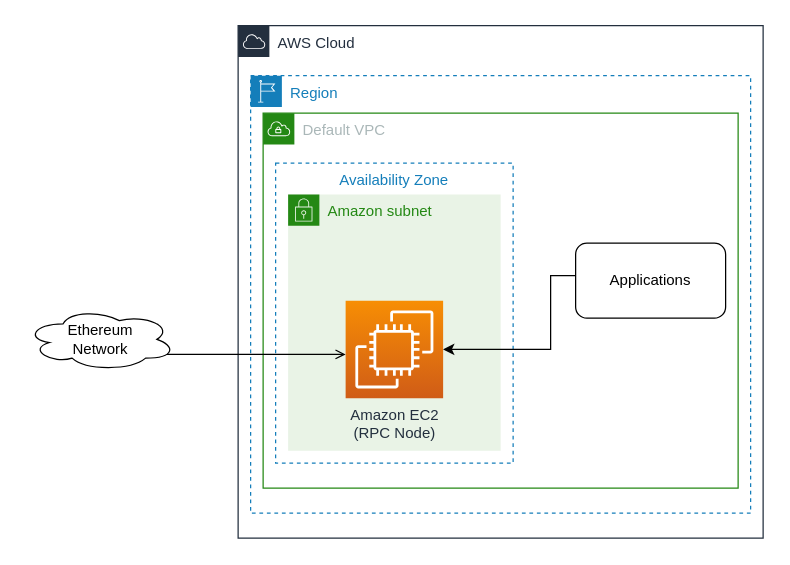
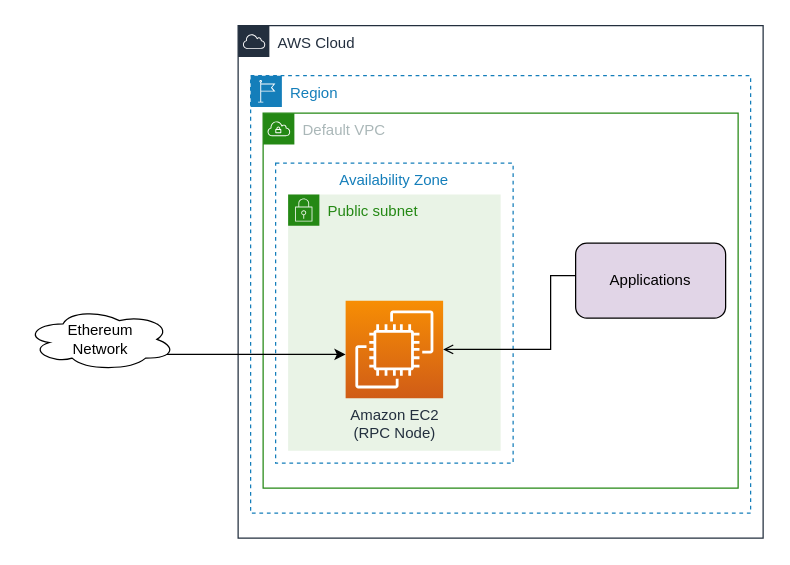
  <mxCell id="0" />
  <mxCell id="1" parent="0" />
  <mxCell id="2" value="AWS Cloud" style="points=[[0,0],[0.25,0],[0.5,0],[0.75,0],[1,0],[1,0.25],[1,0.5],[1,0.75],[1,1],[0.75,1],[0.5,1],[0.25,1],[0,1],[0,0.75],[0,0.5],[0,0.25]];outlineConnect=0;gradientColor=none;html=1;whiteSpace=wrap;fontSize=12;fontStyle=0;container=1;pointerEvents=0;collapsible=0;recursiveResize=0;shape=mxgraph.aws4.group;grIcon=mxgraph.aws4.group_aws_cloud;strokeColor=#232F3E;fillColor=none;verticalAlign=top;align=left;spacingLeft=30;fontColor=#232F3E;dashed=0;" parent="1" vertex="1"><mxGeometry x="190" y="20" width="420" height="410" as="geometry" /></mxCell>
  <mxCell id="3" value="Region" style="points=[[0,0],[0.25,0],[0.5,0],[0.75,0],[1,0],[1,0.25],[1,0.5],[1,0.75],[1,1],[0.75,1],[0.5,1],[0.25,1],[0,1],[0,0.75],[0,0.5],[0,0.25]];outlineConnect=0;gradientColor=none;html=1;whiteSpace=wrap;fontSize=12;fontStyle=0;container=1;pointerEvents=0;collapsible=0;recursiveResize=0;shape=mxgraph.aws4.group;grIcon=mxgraph.aws4.group_region;strokeColor=#147EBA;fillColor=none;verticalAlign=top;align=left;spacingLeft=30;fontColor=#147EBA;dashed=1;" parent="2" vertex="1"><mxGeometry x="10" y="40" width="400" height="350" as="geometry" /></mxCell>
  <mxCell id="4" value="Default VPC" style="points=[[0,0],[0.25,0],[0.5,0],[0.75,0],[1,0],[1,0.25],[1,0.5],[1,0.75],[1,1],[0.75,1],[0.5,1],[0.25,1],[0,1],[0,0.75],[0,0.5],[0,0.25]];outlineConnect=0;gradientColor=none;html=1;whiteSpace=wrap;fontSize=12;fontStyle=0;container=1;pointerEvents=0;collapsible=0;recursiveResize=0;shape=mxgraph.aws4.group;grIcon=mxgraph.aws4.group_vpc;strokeColor=#248814;fillColor=none;verticalAlign=top;align=left;spacingLeft=30;fontColor=#AAB7B8;dashed=0;" parent="3" vertex="1"><mxGeometry x="10" y="30" width="380" height="300" as="geometry" /></mxCell>
  <mxCell id="5" value="Availability Zone" style="fillColor=none;strokeColor=#147EBA;dashed=1;verticalAlign=top;fontStyle=0;fontColor=#147EBA;" parent="4" vertex="1"><mxGeometry x="10" y="40" width="190" height="240" as="geometry" /></mxCell>
- <mxCell id="6" value="Amazon subnet" style="points=[[0,0],[0.25,0],[0.5,0],[0.75,0],[1,0],[1,0.25],[1,0.5],[1,0.75],[1,1],[0.75,1],[0.5,1],[0.25,1],[0,1],[0,0.75],[0,0.5],[0,0.25]];outlineConnect=0;gradientColor=none;html=1;whiteSpace=wrap;fontSize=12;fontStyle=0;container=0;pointerEvents=0;collapsible=0;recursiveResize=0;shape=mxgraph.aws4.group;grIcon=mxgraph.aws4.group_security_group;grStroke=0;strokeColor=#248814;fillColor=#E9F3E6;verticalAlign=top;align=left;spacingLeft=30;fontColor=#248814;dashed=0;" parent="4" vertex="1"><mxGeometry x="20" y="65" width="170" height="205" as="geometry" /></mxCell>
+ <mxCell id="6" value="Public subnet" style="points=[[0,0],[0.25,0],[0.5,0],[0.75,0],[1,0],[1,0.25],[1,0.5],[1,0.75],[1,1],[0.75,1],[0.5,1],[0.25,1],[0,1],[0,0.75],[0,0.5],[0,0.25]];outlineConnect=0;gradientColor=none;html=1;whiteSpace=wrap;fontSize=12;fontStyle=0;container=0;pointerEvents=0;collapsible=0;recursiveResize=0;shape=mxgraph.aws4.group;grIcon=mxgraph.aws4.group_security_group;grStroke=0;strokeColor=#248814;fillColor=#E9F3E6;verticalAlign=top;align=left;spacingLeft=30;fontColor=#248814;dashed=0;" parent="4" vertex="1"><mxGeometry x="20" y="65" width="170" height="205" as="geometry" /></mxCell>
  <mxCell id="7" value="Amazon EC2&lt;br&gt;(RPC Node)" style="sketch=0;points=[[0,0,0],[0.25,0,0],[0.5,0,0],[0.75,0,0],[1,0,0],[0,1,0],[0.25,1,0],[0.5,1,0],[0.75,1,0],[1,1,0],[0,0.25,0],[0,0.5,0],[0,0.75,0],[1,0.25,0],[1,0.5,0],[1,0.75,0]];outlineConnect=0;fontColor=#232F3E;gradientColor=#F78E04;gradientDirection=north;fillColor=#D05C17;strokeColor=#ffffff;dashed=0;verticalLabelPosition=bottom;verticalAlign=top;align=center;html=1;fontSize=12;fontStyle=0;aspect=fixed;shape=mxgraph.aws4.resourceIcon;resIcon=mxgraph.aws4.ec2;" parent="4" vertex="1"><mxGeometry x="66" y="150" width="78" height="78" as="geometry" /></mxCell>
- <mxCell id="8" style="edgeStyle=orthogonalEdgeStyle;rounded=0;orthogonalLoop=1;jettySize=auto;html=1;exitX=0;exitY=0.5;exitDx=0;exitDy=0;fontSize=18;fontColor=#FFFFFF;entryX=1;entryY=0.5;entryDx=0;entryDy=0;entryPerimeter=0;" parent="1" source="9" target="7" edge="1"><mxGeometry relative="1" as="geometry"><Array as="points"><mxPoint x="460" y="220" /><mxPoint x="440" y="220" /><mxPoint x="440" y="279" /></Array><mxPoint x="598" y="279" as="targetPoint" /></mxGeometry></mxCell>
- <mxCell id="9" value="Applications" style="rounded=1;whiteSpace=wrap;html=1;" parent="1" vertex="1"><mxGeometry x="460" y="194" width="120" height="60" as="geometry" /></mxCell>
- <mxCell id="10" style="edgeStyle=orthogonalEdgeStyle;rounded=0;orthogonalLoop=1;jettySize=auto;html=1;exitX=0.88;exitY=0.25;exitDx=0;exitDy=0;exitPerimeter=0;fontSize=18;fontColor=#FFFFFF;endArrow=open;" parent="1" source="11" target="7" edge="1"><mxGeometry relative="1" as="geometry"><Array as="points"><mxPoint x="126" y="283" /></Array></mxGeometry></mxCell>
+ <mxCell id="8" style="edgeStyle=orthogonalEdgeStyle;rounded=0;orthogonalLoop=1;jettySize=auto;html=1;exitX=0;exitY=0.5;exitDx=0;exitDy=0;fontSize=18;fontColor=#FFFFFF;entryX=1;entryY=0.5;entryDx=0;entryDy=0;entryPerimeter=0;endArrow=open;" parent="1" source="9" target="7" edge="1"><mxGeometry relative="1" as="geometry"><Array as="points"><mxPoint x="460" y="220" /><mxPoint x="440" y="220" /><mxPoint x="440" y="279" /></Array><mxPoint x="598" y="279" as="targetPoint" /></mxGeometry></mxCell>
+ <mxCell id="9" value="Applications" style="rounded=1;whiteSpace=wrap;html=1;fillColor=#e1d5e7;" parent="1" vertex="1"><mxGeometry x="460" y="194" width="120" height="60" as="geometry" /></mxCell>
+ <mxCell id="10" style="edgeStyle=orthogonalEdgeStyle;rounded=0;orthogonalLoop=1;jettySize=auto;html=1;exitX=0.88;exitY=0.25;exitDx=0;exitDy=0;exitPerimeter=0;fontSize=18;fontColor=#FFFFFF;" parent="1" source="11" target="7" edge="1"><mxGeometry relative="1" as="geometry"><Array as="points"><mxPoint x="126" y="283" /></Array></mxGeometry></mxCell>
  <mxCell id="11" value="Ethereum&lt;br&gt;Network" style="ellipse;shape=cloud;whiteSpace=wrap;html=1;" parent="1" vertex="1"><mxGeometry x="20" y="246" width="120" height="50" as="geometry" /></mxCell>
